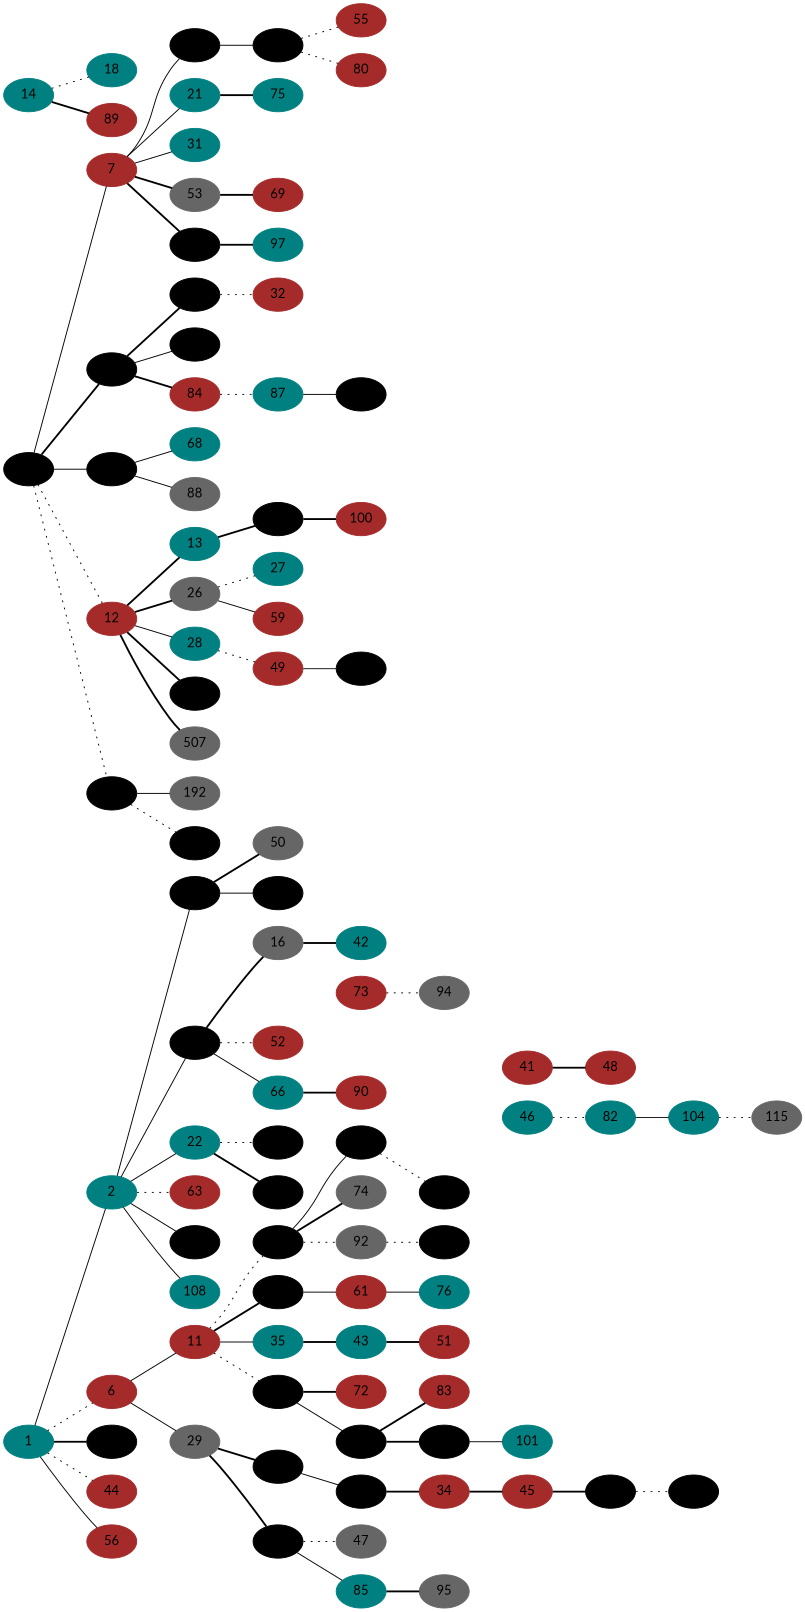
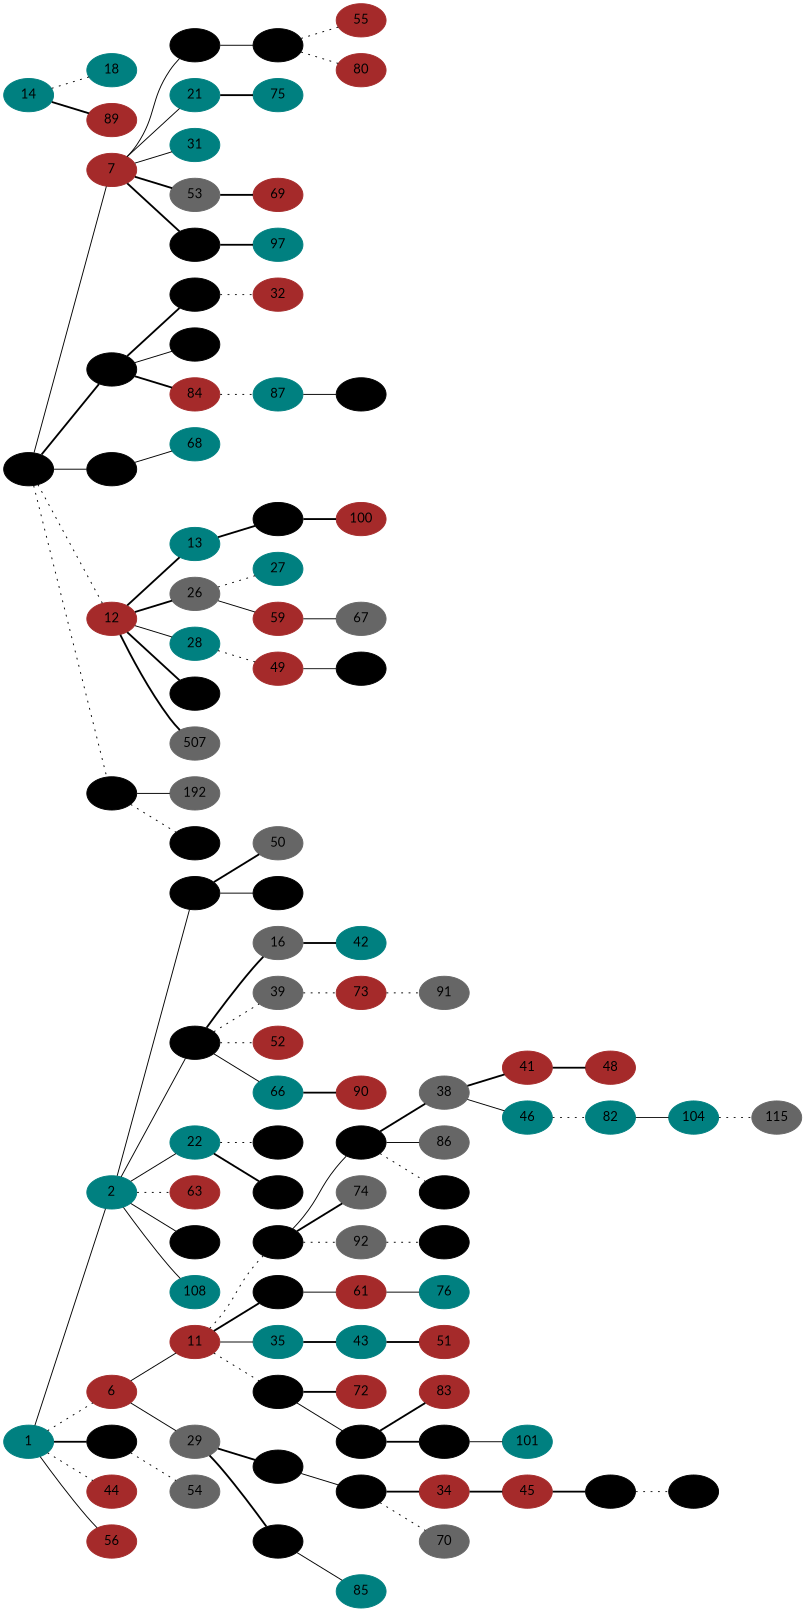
  graph {
    fontname=Lato
    rankdir=LR
    node [color=black fontname=Lato style=filled]
    edge [fontname=Lato style=solid]
    1 [color=teal]
    2 [color=teal]
    6 [color=brown]
    36
    44 [color=brown]
    56 [color=brown]
    3
    15
    22 [color=teal]
    63 [color=brown]
    78
    108 [color=teal]
    11 [color=brown]
    29 [color=gray40]
+   54 [color=gray40]
    50 [color=gray40]
    71
    16 [color=gray40]
+   39 [color=gray40]
    52 [color=brown]
    66 [color=teal]
    62
    99
    7 [color=brown]
    5
    8
    9
    12 [color=brown]
    60
    14 [color=teal]
    18 [color=teal]
    89 [color=brown]
    10
    21 [color=teal]
    31 [color=teal]
    53 [color=gray40]
    64
    19
    81
    84 [color=brown]
    68 [color=teal]
-   88 [color=gray40]
    13 [color=teal]
    26 [color=gray40]
    28 [color=teal]
    79
    n47 [color=gray40 label=507]
    n48 [color=gray40 label=192]
    103
    17
    23
    35 [color=teal]
    37
    30
    40
    25
    75 [color=teal]
    69 [color=brown]
    97 [color=teal]
    32 [color=brown]
    87 [color=teal]
    55 [color=brown]
    80 [color=brown]
    24
    74 [color=gray40]
    92 [color=gray40]
    61 [color=brown]
    43 [color=teal]
    72 [color=brown]
    77
    20
    27 [color=teal]
    59 [color=brown]
    49 [color=brown]
    100 [color=brown]
    42 [color=teal]
    73 [color=brown]
    90 [color=brown]
+   38 [color=gray40]
+   86 [color=gray40]
    106
    98
    76 [color=teal]
    41 [color=brown]
    46 [color=teal]
+   67 [color=gray40]
    57
    33
-   47 [color=gray40]
    85 [color=teal]
    34 [color=brown]
+   70 [color=gray40]
    45 [color=brown]
    58
    51 [color=brown]
    83 [color=brown]
    96
    48 [color=brown]
    82 [color=teal]
-   91 [color=gray40 label=94]
-   95 [color=gray40]
+   91 [color=gray40]
    65
    104 [color=teal]
    101 [color=teal]
    n105 [color=gray40 label=115]
    93
    1 -- 2
    1 -- 6 [style=dotted]
    1 -- 36 [style=bold]
    1 -- 44 [style=dotted]
    1 -- 56
    2 -- 3
    2 -- 15
    2 -- 22
    2 -- 63 [style=dotted]
    2 -- 78
    2 -- 108
    6 -- 11
    6 -- 29
+   36 -- 54 [style=dotted]
    3 -- 50 [style=bold]
    3 -- 71
    15 -- 16 [style=bold]
+   15 -- 39 [style=dotted]
    15 -- 52 [style=dotted]
    15 -- 66
    22 -- 62 [style=dotted]
    22 -- 99 [style=bold]
    11 -- 17 [style=dotted]
    11 -- 23 [style=bold]
    11 -- 35
    11 -- 37 [style=dotted]
    29 -- 30 [style=bold]
    29 -- 40 [style=bold]
    16 -- 42 [style=bold]
+   39 -- 73 [style=dotted]
    66 -- 90 [style=bold]
    7 -- 10
    7 -- 21
    7 -- 31
    7 -- 53 [style=bold]
    7 -- 64 [style=bold]
    5 -- 7
    5 -- 8 [style=bold]
    5 -- 9
    5 -- 12 [style=dotted]
    5 -- 60 [style=dotted]
    8 -- 19 [style=bold]
    8 -- 81
    8 -- 84 [style=bold]
    9 -- 68
-   9 -- 88
    12 -- 13 [style=bold]
    12 -- 26 [style=bold]
    12 -- 28
    12 -- 79 [style=bold]
    12 -- n47 [style=bold]
    60 -- n48
    60 -- 103 [style=dotted]
    14 -- 18 [style=dotted]
    14 -- 89 [style=bold]
    10 -- 25
    21 -- 75 [style=bold]
    53 -- 69 [style=bold]
    64 -- 97 [style=bold]
    19 -- 32 [style=dotted]
    84 -- 87 [style=dotted]
    13 -- 20 [style=bold]
    26 -- 27 [style=dotted]
    26 -- 59
    28 -- 49 [style=dotted]
    17 -- 24
    17 -- 74 [style=bold]
    17 -- 92 [style=dotted]
    23 -- 61
    35 -- 43 [style=bold]
    37 -- 72 [style=bold]
    37 -- 77
    30 -- 33
-   40 -- 47 [style=dotted]
    40 -- 85
    25 -- 55 [style=dotted]
    25 -- 80 [style=dotted]
    87 -- 93
+   24 -- 38 [style=bold]
+   24 -- 86
    24 -- 106 [style=dotted]
    92 -- 98 [style=dotted]
    61 -- 76
    43 -- 51 [style=bold]
    77 -- 83 [style=bold]
    77 -- 96 [style=bold]
    20 -- 100 [style=bold]
+   59 -- 67
    49 -- 57
    73 -- 91 [style=dotted]
+   38 -- 41 [style=bold]
+   38 -- 46
    41 -- 48 [style=bold]
    46 -- 82 [style=dotted]
    33 -- 34 [style=bold]
-   85 -- 95 [style=bold]
+   33 -- 70 [style=dotted]
    34 -- 45 [style=bold]
    45 -- 58 [style=bold]
    58 -- 65 [style=dotted]
    96 -- 101
    82 -- 104
    104 -- n105 [style=dotted]
  }
